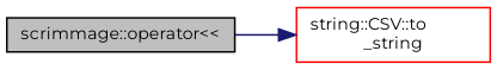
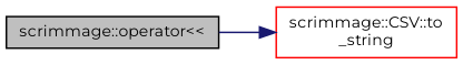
  digraph {
    rankdir=LR
    fontname=Montserrat
    node [fontname=Montserrat fontsize=10 shape=record style=filled]
    n1 [color=black fillcolor=grey75 fontcolor=black height=0.2 label="scrimmage::operator\<\<" width=0.4]
-   n2 [color=red fillcolor=white height=0.2 label="string::CSV::to\l_string" width=0.4]
+   n2 [color=red fillcolor=white height=0.2 label="scrimmage::CSV::to\l_string" width=0.4]
    n1 -> n2 [color=midnightblue fontname=Montserrat fontsize=10 labelfontname=Helvetica labelfontsize=10 style=solid]
  }
